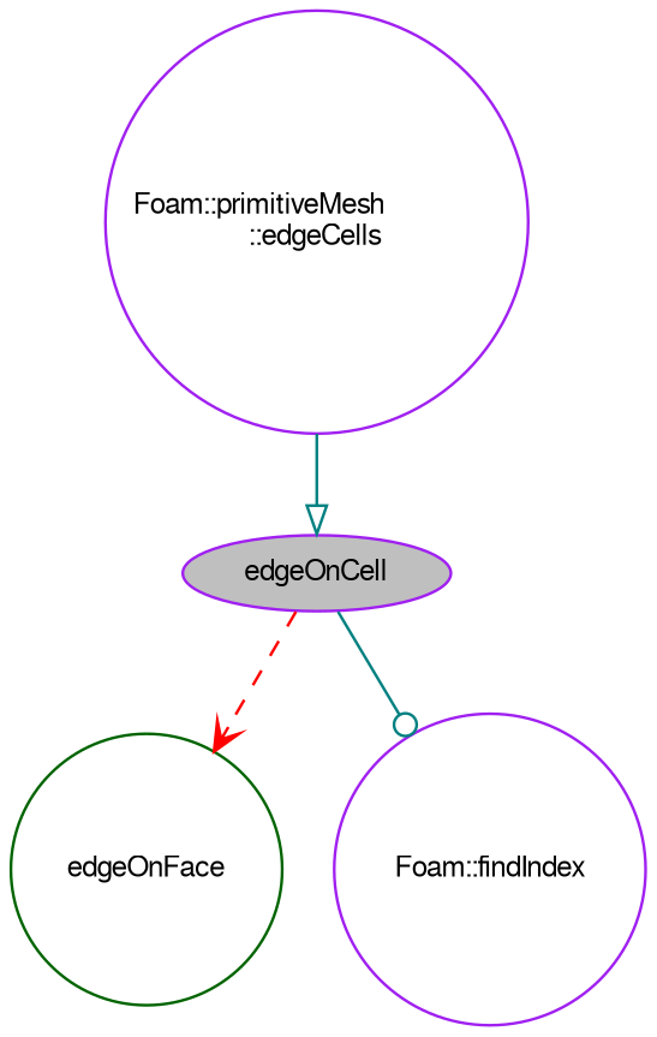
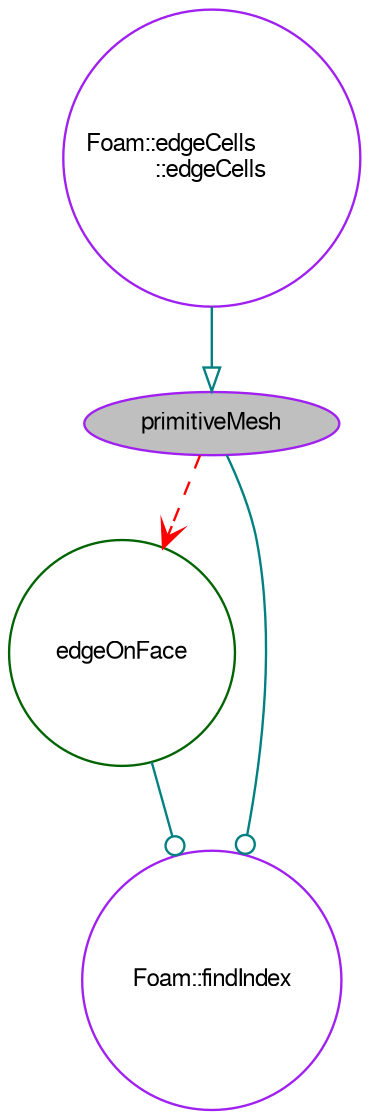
  digraph {
    rankdir=TB
    node [color=purple fontname=FreeSans fontsize=10 shape=circle]
    edge [arrowhead=odot color=teal fontname=FreeSans fontsize=10 labelfontname=FreeSans labelfontsize=10 style=solid]
-   n1 [fillcolor=grey75 fontcolor=black height=0.2 label=edgeOnCell shape=ellipse style=filled width=0.4]
+   n1 [fillcolor=grey75 fontcolor=black height=0.2 label=primitiveMesh shape=ellipse style=filled width=0.4]
    n2 [color=darkgreen height=0.2 label=edgeOnFace width=0.4]
    n3 [height=0.2 label="Foam::findIndex" width=0.4]
-   n4 [height=0.2 label="Foam::primitiveMesh\l::edgeCells" width=0.4]
+   n4 [height=0.2 label="Foam::edgeCells\l::edgeCells" width=0.4]
    n1 -> n2 [arrowhead=vee color=red style=dashed]
    n1 -> n3
+   n2 -> n3
    n4 -> n1 [arrowhead=onormal]
  }
